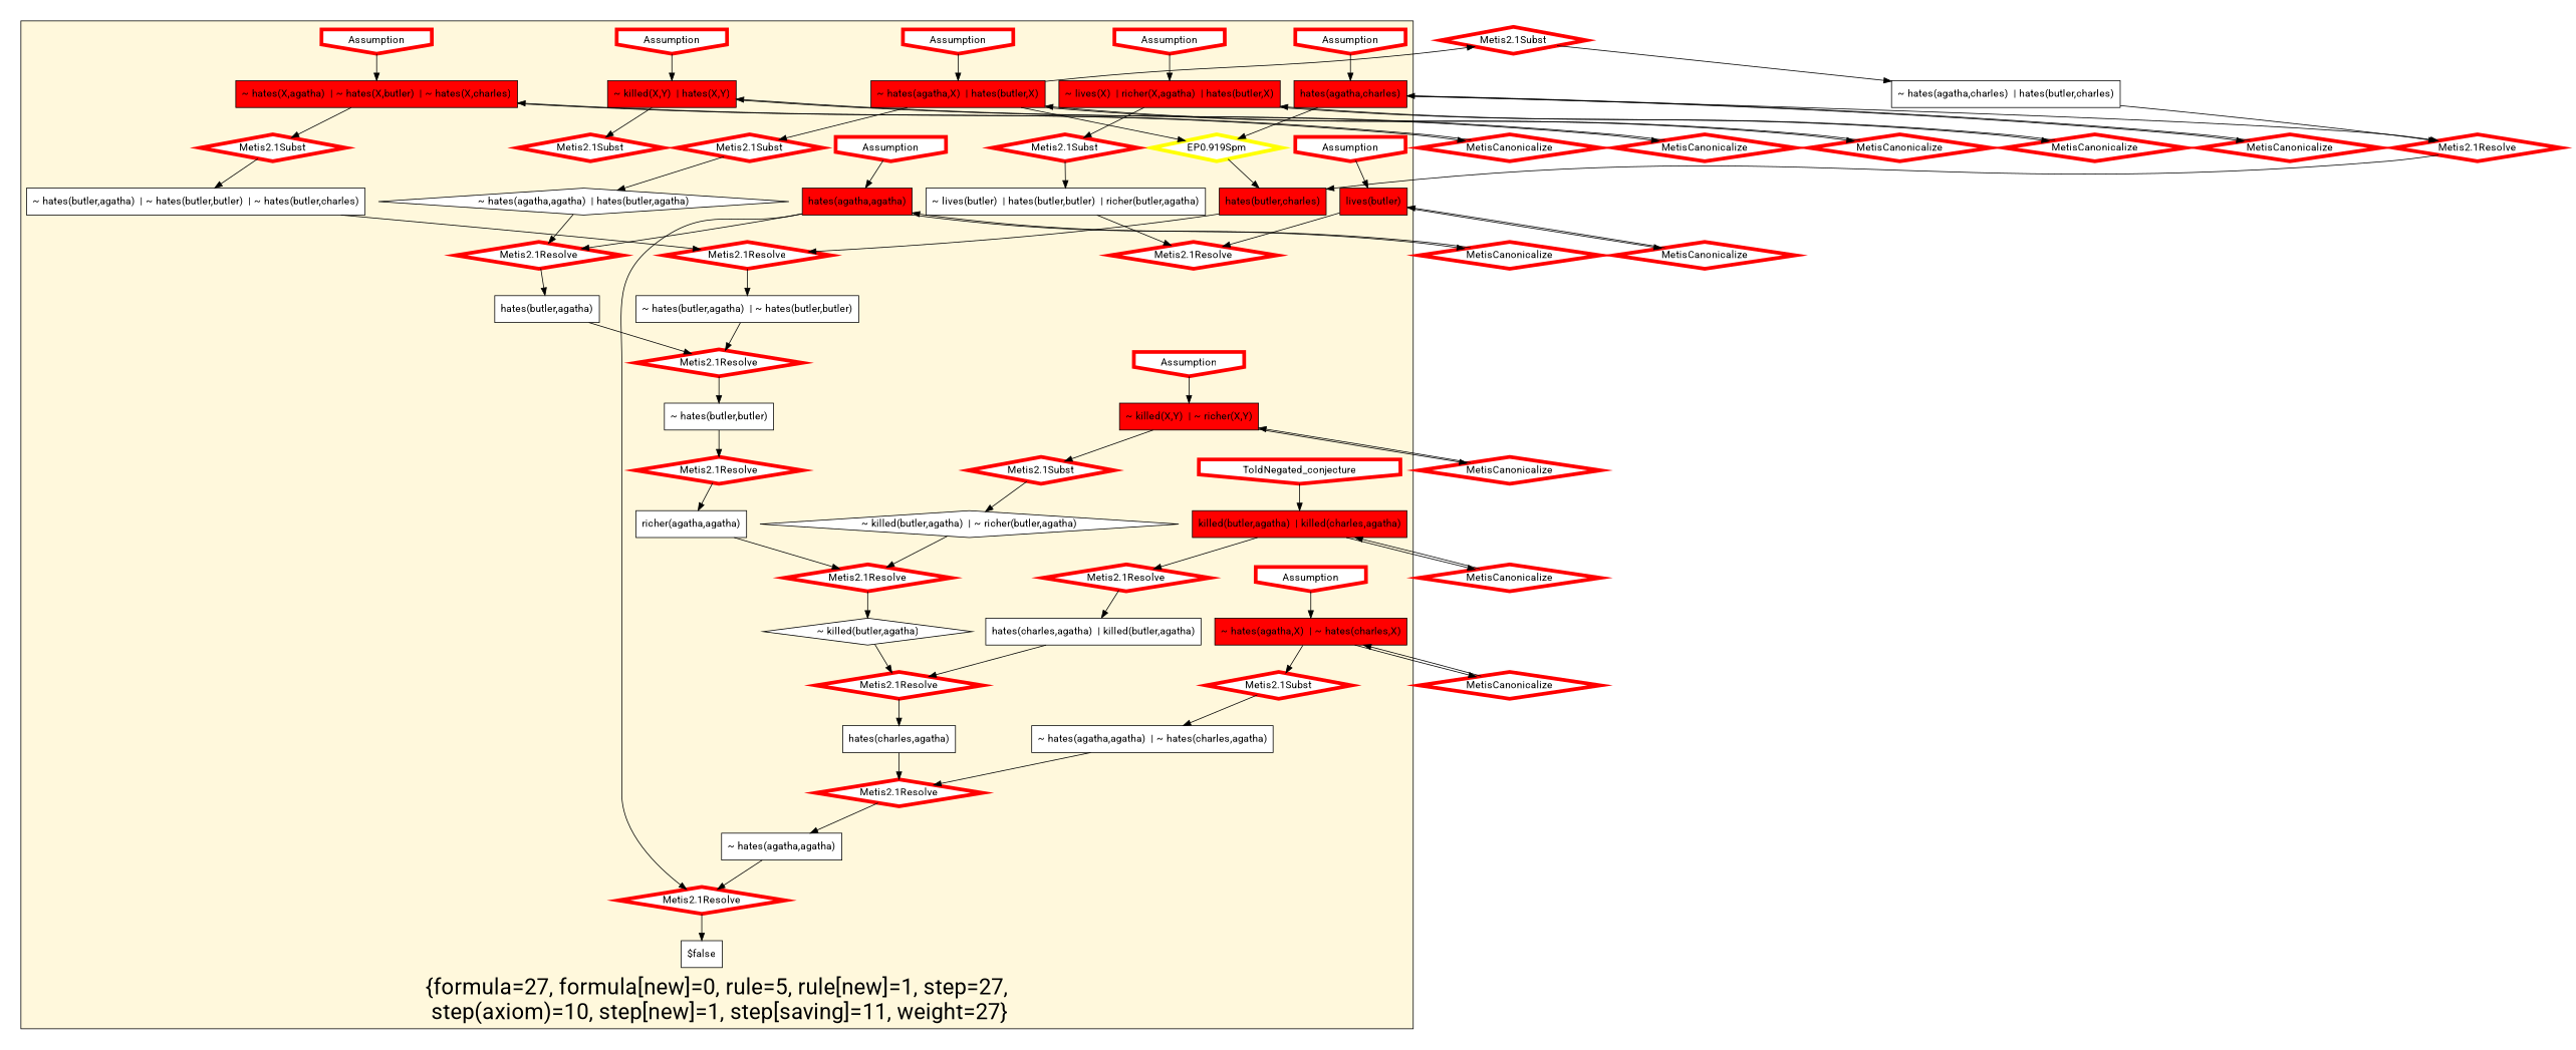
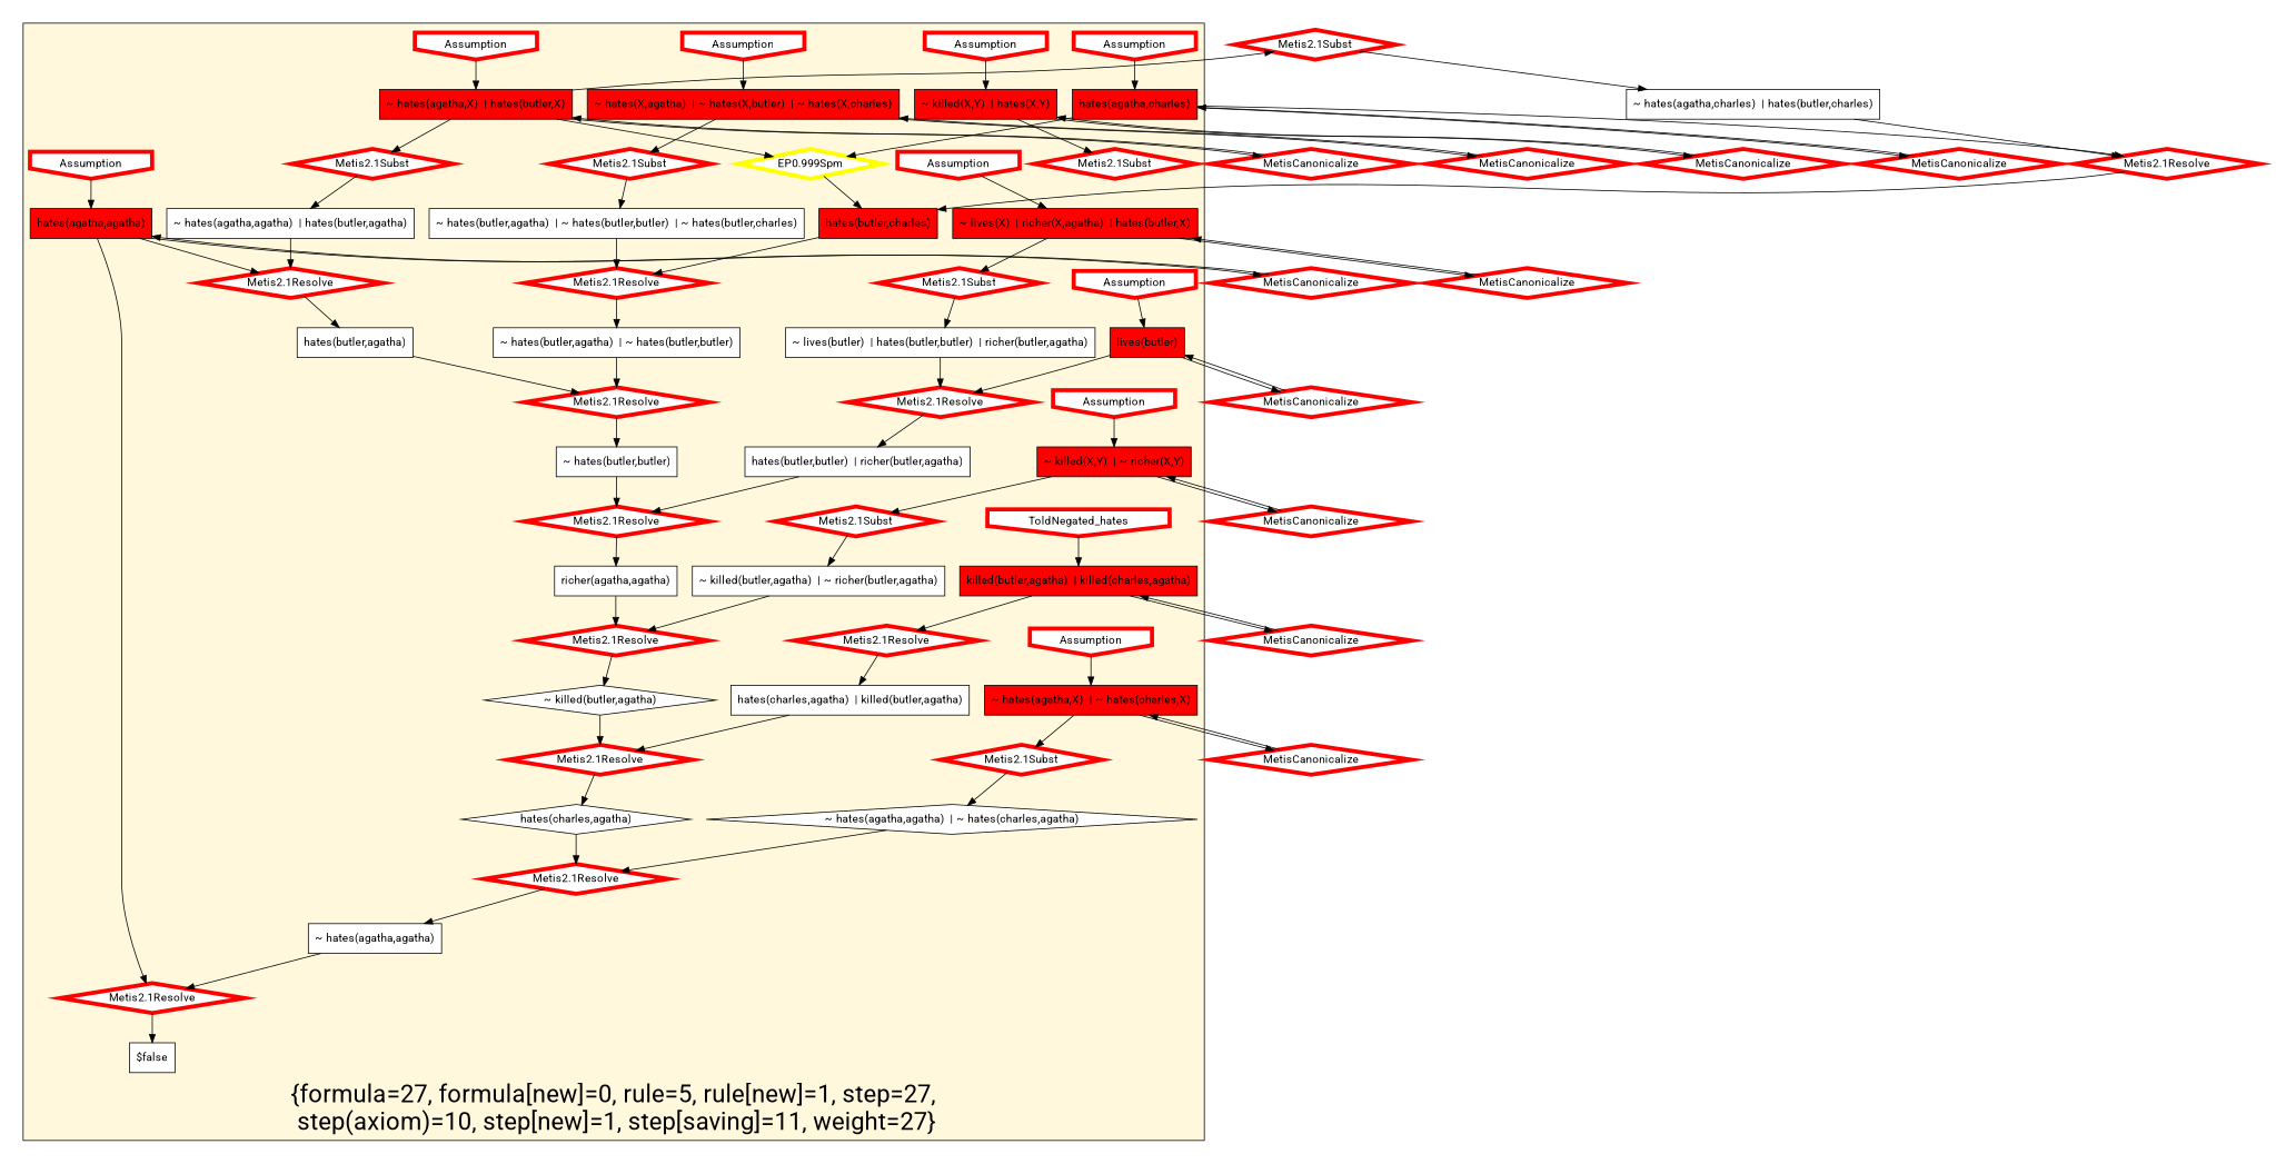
  digraph {
    fontname=Roboto
    node [color=red fillcolor=white fontname=Roboto shape=diamond style=filled penwidth=5]
    edge [fontname=Roboto]
    n1 [color=black fillcolor=red label="hates(agatha,agatha)" shape=box penwidth=""]
    n2 [color=black fillcolor=red label="killed(butler,agatha)  | killed(charles,agatha)" shape=box penwidth=""]
    n3 [color=black fillcolor=red label="~ hates(agatha,X)  | hates(butler,X)" shape=box penwidth=""]
    n4 [color=black fillcolor=red label="~ hates(X,agatha)  | ~ hates(X,butler)  | ~ hates(X,charles)" shape=box penwidth=""]
+   n5 [color=black label="hates(butler,butler)  | richer(butler,agatha)" shape=box penwidth=""]
    n6 [color=black fillcolor=red label="~ hates(agatha,X)  | ~ hates(charles,X)" shape=box penwidth=""]
    n7 [color=black fillcolor=red label="lives(butler)" shape=box penwidth=""]
    n8 [color=black label="$false" shape=box penwidth=""]
-   n9 [color=black label="~ killed(butler,agatha)  | ~ richer(butler,agatha)" penwidth=""]
+   n9 [color=black label="~ killed(butler,agatha)  | ~ richer(butler,agatha)" shape=box penwidth=""]
    n10 [color=black fillcolor=red label="hates(agatha,charles)" shape=box penwidth=""]
-   n11 [color=black label="~ hates(agatha,agatha)  | ~ hates(charles,agatha)" shape=box penwidth=""]
+   n11 [color=black label="~ hates(agatha,agatha)  | ~ hates(charles,agatha)" penwidth=""]
    n12 [color=black label="~ killed(butler,agatha)" penwidth=""]
    n13 [color=black fillcolor=red label="~ lives(X)  | richer(X,agatha)  | hates(butler,X)" shape=box penwidth=""]
    n14 [color=black label="richer(agatha,agatha)" shape=box penwidth=""]
-   n15 [color=black label="hates(charles,agatha)" shape=box penwidth=""]
+   n15 [color=black label="hates(charles,agatha)" penwidth=""]
    n16 [color=black label="hates(butler,agatha)" shape=box penwidth=""]
    n17 [color=black fillcolor=red label="~ killed(X,Y)  | ~ richer(X,Y)" shape=box penwidth=""]
    n18 [color=black label="~ hates(agatha,agatha)" shape=box penwidth=""]
    n19 [color=black label="~ hates(butler,agatha)  | ~ hates(butler,butler)  | ~ hates(butler,charles)" shape=box penwidth=""]
    n20 [color=black label="~ lives(butler)  | hates(butler,butler)  | richer(butler,agatha)" shape=box penwidth=""]
    n21 [color=black label="hates(charles,agatha)  | killed(butler,agatha)" shape=box penwidth=""]
-   n22 [color=black label="~ hates(agatha,agatha)  | hates(butler,agatha)" penwidth=""]
+   n22 [color=black label="~ hates(agatha,agatha)  | hates(butler,agatha)" shape=box penwidth=""]
    n23 [color=black fillcolor=red label="hates(butler,charles)" shape=box penwidth=""]
    n24 [color=black fillcolor=red label="~ killed(X,Y)  | hates(X,Y)" shape=box penwidth=""]
    n25 [color=black label="~ hates(butler,butler)" shape=box penwidth=""]
    n26 [color=black label="~ hates(butler,agatha)  | ~ hates(butler,butler)" shape=box penwidth=""]
    n27 [label=Assumption shape=invhouse]
    n28 [label=Assumption shape=invhouse]
    n29 [label="Metis2.1Subst"]
    n30 [label="Metis2.1Resolve"]
    n31 [label=Assumption shape=invhouse]
    n32 [label="Metis2.1Resolve"]
    n33 [label=Assumption shape=invhouse]
    n34 [label="Metis2.1Resolve"]
    n35 [label="Metis2.1Resolve"]
    n36 [label="Metis2.1Resolve"]
    n37 [label=Assumption shape=invhouse]
    n38 [label=Assumption shape=invhouse]
-   n39 [label=ToldNegated_conjecture shape=invhouse]
+   n39 [label=ToldNegated_hates shape=invhouse]
    n40 [label="Metis2.1Subst"]
    n41 [label=Assumption shape=invhouse]
    n42 [label="Metis2.1Subst"]
    n43 [label="Metis2.1Resolve"]
    n44 [label="Metis2.1Resolve"]
    n45 [label="Metis2.1Subst"]
    n46 [label=Assumption shape=invhouse]
    n47 [label="Metis2.1Resolve"]
    n48 [label="Metis2.1Subst"]
    n49 [label="Metis2.1Subst"]
    n50 [label="Metis2.1Resolve"]
-   n51 [color=yellow label="EP0.919Spm"]
+   n51 [color=yellow label="EP0.999Spm"]
    n52 [label="Metis2.1Resolve"]
    n53 [label=Assumption shape=invhouse]
    n54 [label=MetisCanonicalize]
    n55 [label=MetisCanonicalize]
    n56 [label=MetisCanonicalize]
    n57 [label="Metis2.1Subst"]
    n58 [label=MetisCanonicalize]
    n59 [label=MetisCanonicalize]
    n60 [label=MetisCanonicalize]
    n61 [label=MetisCanonicalize]
    n62 [label="Metis2.1Resolve"]
    n63 [label=MetisCanonicalize]
    n64 [label=MetisCanonicalize]
    n65 [label=MetisCanonicalize]
    n66 [color=black label="~ hates(agatha,charles)  | hates(butler,charles)" shape=box penwidth=""]
    subgraph cluster_1 {
      fillcolor=cornsilk
      fontsize=30
      label="{formula=27, formula[new]=0, rule=5, rule[new]=1, step=27,\n step(axiom)=10, step[new]=1, step[saving]=11, weight=27}"
      labelloc=b
      style=filled
      n1
      n2
      n3
      n4
+     n5
      n6
      n7
      n8
      n9
      n10
      n11
      n12
      n13
      n14
      n15
      n16
      n17
      n18
      n19
      n20
      n21
      n22
      n23
      n24
      n25
      n26
      n27
      n28
      n29
      n30
      n31
      n32
      n33
      n34
      n35
      n36
      n37
      n38
      n39
      n40
      n41
      n42
      n43
      n44
      n45
      n46
      n47
      n48
      n49
      n50
      n51
      n52
      n53
    }
    n1 -> n34
    n1 -> n36
    n1 -> n54
    n2 -> n44
    n2 -> n55
    n3 -> n49
    n3 -> n51
    n3 -> n56
    n3 -> n57
    n4 -> n40
    n4 -> n58
+   n5 -> n35
    n6 -> n29
    n6 -> n59
    n7 -> n32
    n7 -> n60
    n9 -> n30
    n10 -> n51
    n10 -> n61
    n10 -> n62
    n11 -> n47
    n12 -> n43
    n13 -> n45
    n13 -> n63
    n14 -> n30
    n15 -> n47
    n16 -> n50
    n17 -> n42
    n17 -> n64
    n18 -> n34
    n19 -> n52
    n20 -> n32
    n21 -> n43
    n22 -> n36
    n23 -> n52
    n24 -> n48
    n24 -> n65
    n25 -> n35
    n26 -> n50
    n27 -> n24
    n28 -> n10
    n29 -> n11
    n30 -> n12
    n31 -> n7
+   n32 -> n5
    n33 -> n13
    n34 -> n8
    n35 -> n14
    n36 -> n16
    n37 -> n4
    n38 -> n6
    n39 -> n2
    n40 -> n19
    n41 -> n3
    n42 -> n9
    n43 -> n15
    n44 -> n21
    n45 -> n20
    n46 -> n1
    n47 -> n18
    n49 -> n22
    n50 -> n25
    n51 -> n23
    n52 -> n26
    n53 -> n17
    n54 -> n1
    n55 -> n2
    n56 -> n3
    n57 -> n66
    n58 -> n4
    n59 -> n6
    n60 -> n7
    n61 -> n10
    n62 -> n23
    n63 -> n13
    n64 -> n17
    n65 -> n24
    n66 -> n62
  }
